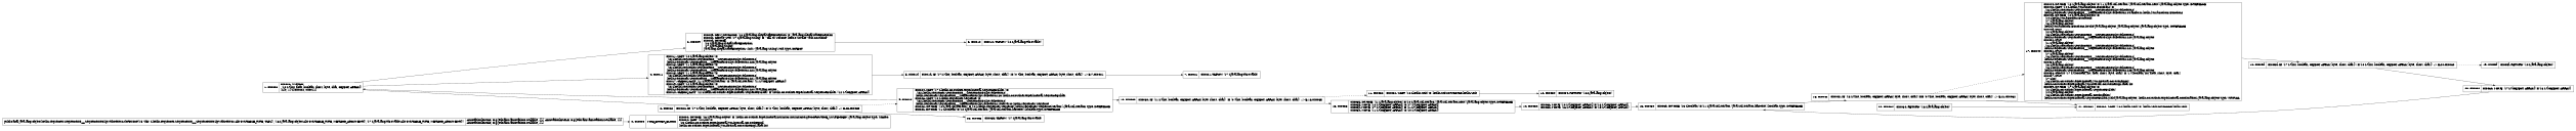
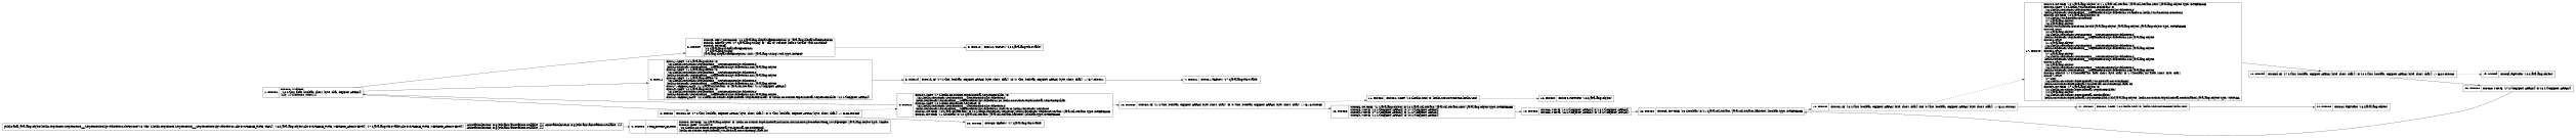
  digraph {
    rankdir=LR
    node [shape=record]
    n1 [label="{0\:\ 0x0000|MTH_ENTER_BLOCK\l|0x0000: INVOKE  (r6 I:java.lang.Object) =  kotlin.coroutines.experimental.intrinsics.IntrinsicsKt.getCOROUTINE_SUSPENDED():java.lang.Object type: STATIC \l0x0004: IGET  (r0 I:int) = \l  (r5 I:kotlin.coroutines.experimental.jvm.internal.CoroutineImpl)\l kotlin.coroutines.experimental.jvm.internal.CoroutineImpl.label int \l}"]
    n2 [label="{1\:\ 0x0006|0x0006: SWITCH  \l  (r0 I:?[int, float, boolean, short, byte, char, OBJECT, ARRAY])\l k:[0, 1] t:[0x0022, 0x0011] \l}"]
    n3 [label="{2\:\ 0x0009|0x0009: NEW_INSTANCE  (r6 I:java.lang.IllegalStateException) =  java.lang.IllegalStateException \l0x000b: CONST_STR  (r7 I:java.lang.String) =  \"call to 'resume' before 'invoke' with coroutine\" \l0x000d: INVOKE  \l  (r6 I:java.lang.IllegalStateException)\l  (r7 I:java.lang.String)\l java.lang.IllegalStateException.\<init\>(java.lang.String):void type: DIRECT \l}"]
    n4 [label="{4\:\ 0x0011|0x0011: IGET  (r0 I:java.lang.Object) = \l  (r5 I:kotlin.sequences.SequencesKt___SequencesKt$zipWithNext$2)\l kotlin.sequences.SequencesKt___SequencesKt$zipWithNext$2.L$3 java.lang.Object \l0x0013: IGET  (r1 I:java.lang.Object) = \l  (r5 I:kotlin.sequences.SequencesKt___SequencesKt$zipWithNext$2)\l kotlin.sequences.SequencesKt___SequencesKt$zipWithNext$2.L$2 java.lang.Object \l0x0015: IGET  (r1 I:java.lang.Object) = \l  (r5 I:kotlin.sequences.SequencesKt___SequencesKt$zipWithNext$2)\l kotlin.sequences.SequencesKt___SequencesKt$zipWithNext$2.L$1 java.lang.Object \l0x0017: CHECK_CAST  (r1 I:java.util.Iterator) = (java.util.Iterator) (r1 I:?[OBJECT, ARRAY]) \l0x0019: IGET  (r2 I:java.lang.Object) = \l  (r5 I:kotlin.sequences.SequencesKt___SequencesKt$zipWithNext$2)\l kotlin.sequences.SequencesKt___SequencesKt$zipWithNext$2.L$0 java.lang.Object \l0x001b: CHECK_CAST  (r2 I:kotlin.coroutines.experimental.SequenceBuilder) = (kotlin.coroutines.experimental.SequenceBuilder) (r2 I:?[OBJECT, ARRAY]) \l}"]
    n5 [label="{8\:\ 0x0022|0x0022: IF  (r7 I:?[int, boolean, OBJECT, ARRAY, byte, short, char]) != (0 ?[int, boolean, OBJECT, ARRAY, byte, short, char])  \-\> B:23:0x0065 \l}"]
    n6 [label="{3\:\ 0x0010|0x0010: THROW  (r6 I:java.lang.Throwable) \l}"]
    n7 [label="{5\:\ 0x001d|0x001d: IF  (r7 I:?[int, boolean, OBJECT, ARRAY, byte, short, char]) != (0 ?[int, boolean, OBJECT, ARRAY, byte, short, char])  \-\> B:7:0x0021 \l}"]
    n8 [label="{9\:\ 0x0024|0x0024: IGET  (r7 I:kotlin.coroutines.experimental.SequenceBuilder) = \l  (r5 I:kotlin.sequences.SequencesKt___SequencesKt$zipWithNext$2)\l kotlin.sequences.SequencesKt___SequencesKt$zipWithNext$2.p$ kotlin.coroutines.experimental.SequenceBuilder \l0x0026: IGET  (r0 I:kotlin.sequences.Sequence) = \l  (r5 I:kotlin.sequences.SequencesKt___SequencesKt$zipWithNext$2)\l kotlin.sequences.SequencesKt___SequencesKt$zipWithNext$2.receiver$0 kotlin.sequences.Sequence \l0x0028: INVOKE  (r0 I:java.util.Iterator) = (r0 I:kotlin.sequences.Sequence) kotlin.sequences.Sequence.iterator():java.util.Iterator type: INTERFACE \l0x002c: INVOKE  (r1 I:boolean) = (r0 I:java.util.Iterator) java.util.Iterator.hasNext():boolean type: INTERFACE \l}"]
    n9 [label="{23\:\ 0x0065|0x0065: THROW  (r7 I:java.lang.Throwable) \l}"]
    n10 [label="{7\:\ 0x0021|0x0021: THROW  (r7 I:java.lang.Throwable) \l}"]
    n11 [label="{14\:\ 0x003c|0x003c: MOVE  (r0 I:?[OBJECT, ARRAY]) = (r6 I:?[OBJECT, ARRAY]) \l0x003d: MOVE  (r6 I:?[OBJECT, ARRAY]) = (r5 I:?[OBJECT, ARRAY]) \l}"]
    n12 [label="{15\:\ 0x003e|0x003e: INVOKE  (r3 I:boolean) = (r1 I:java.util.Iterator) java.util.Iterator.hasNext():boolean type: INTERFACE \l}"]
    n13 [label="{10\:\ 0x0030|0x0030: IF  (r1 I:?[int, boolean, OBJECT, ARRAY, byte, short, char]) != (0 ?[int, boolean, OBJECT, ARRAY, byte, short, char])  \-\> B:13:0x0035 \l}"]
    n14 [label="{11\:\ 0x0032|0x0032: SGET  (r6 I:kotlin.Unit) =  kotlin.Unit.INSTANCE kotlin.Unit \l}"]
    n15 [label="{13\:\ 0x0035|0x0035: INVOKE  (r1 I:java.lang.Object) = (r0 I:java.util.Iterator) java.util.Iterator.next():java.lang.Object type: INTERFACE \l0x0039: MOVE  (r2 I:?[OBJECT, ARRAY]) = (r7 I:?[OBJECT, ARRAY]) \l0x003a: MOVE  (r7 I:?[OBJECT, ARRAY]) = (r1 I:?[OBJECT, ARRAY]) \l0x003b: MOVE  (r1 I:?[OBJECT, ARRAY]) = (r0 I:?[OBJECT, ARRAY]) \l}"]
    n16 [label="{12\:\ 0x0034|0x0034: RETURN  (r6 I:java.lang.Object) \l}"]
    n17 [label="{16\:\ 0x0042|0x0042: IF  (r3 I:?[int, boolean, OBJECT, ARRAY, byte, short, char]) == (0 ?[int, boolean, OBJECT, ARRAY, byte, short, char])  \-\> B:21:0x0062 \l}"]
    n18 [label="{17\:\ 0x0044|0x0044: INVOKE  (r3 I:java.lang.Object) = (r1 I:java.util.Iterator) java.util.Iterator.next():java.lang.Object type: INTERFACE \l0x0048: IGET  (r4 I:kotlin.jvm.functions.Function2) = \l  (r6 I:kotlin.sequences.SequencesKt___SequencesKt$zipWithNext$2)\l kotlin.sequences.SequencesKt___SequencesKt$zipWithNext$2.$transform kotlin.jvm.functions.Function2 \l0x004a: INVOKE  (r4 I:java.lang.Object) = \l  (r4 I:kotlin.jvm.functions.Function2)\l  (r7 I:java.lang.Object)\l  (r3 I:java.lang.Object)\l kotlin.jvm.functions.Function2.invoke(java.lang.Object, java.lang.Object):java.lang.Object type: INTERFACE \l0x004e: IPUT  \l  (r2 I:java.lang.Object)\l  (r6 I:kotlin.sequences.SequencesKt___SequencesKt$zipWithNext$2)\l kotlin.sequences.SequencesKt___SequencesKt$zipWithNext$2.L$0 java.lang.Object \l0x0050: IPUT  \l  (r1 I:java.lang.Object)\l  (r6 I:kotlin.sequences.SequencesKt___SequencesKt$zipWithNext$2)\l kotlin.sequences.SequencesKt___SequencesKt$zipWithNext$2.L$1 java.lang.Object \l0x0052: IPUT  \l  (r7 I:java.lang.Object)\l  (r6 I:kotlin.sequences.SequencesKt___SequencesKt$zipWithNext$2)\l kotlin.sequences.SequencesKt___SequencesKt$zipWithNext$2.L$2 java.lang.Object \l0x0054: IPUT  \l  (r3 I:java.lang.Object)\l  (r6 I:kotlin.sequences.SequencesKt___SequencesKt$zipWithNext$2)\l kotlin.sequences.SequencesKt___SequencesKt$zipWithNext$2.L$3 java.lang.Object \l0x0056: CONST  (r7 I:?[boolean, int, float, short, byte, char]) = (1 ?[boolean, int, float, short, byte, char]) \l0x0057: IPUT  \l  (r7 I:int)\l  (r6 I:kotlin.coroutines.experimental.jvm.internal.CoroutineImpl)\l kotlin.coroutines.experimental.jvm.internal.CoroutineImpl.label int \l0x0059: INVOKE  (r7 I:java.lang.Object) = \l  (r2 I:kotlin.coroutines.experimental.SequenceBuilder)\l  (r4 I:java.lang.Object)\l  (r6 I:kotlin.coroutines.experimental.Continuation)\l kotlin.coroutines.experimental.SequenceBuilder.yield(java.lang.Object, kotlin.coroutines.experimental.Continuation):java.lang.Object type: VIRTUAL \l}"]
    n19 [label="{21\:\ 0x0062|0x0062: SGET  (r6 I:kotlin.Unit) =  kotlin.Unit.INSTANCE kotlin.Unit \l}"]
    n20 [label="{18\:\ 0x005d|0x005d: IF  (r7 I:?[int, boolean, OBJECT, ARRAY, byte, short, char]) != (r0 I:?[int, boolean, OBJECT, ARRAY, byte, short, char])  \-\> B:20:0x0060 \l}"]
    n21 [label="{22\:\ 0x0064|0x0064: RETURN  (r6 I:java.lang.Object) \l}"]
    n22 [label="{19\:\ 0x005f|0x005f: RETURN  (r0 I:java.lang.Object) \l}"]
    n23 [label="{20\:\ 0x0060|0x0060: MOVE  (r7 I:?[OBJECT, ARRAY]) = (r3 I:?[OBJECT, ARRAY]) \l}"]
    n24 [label="{public final java.lang.Object kotlin.sequences.SequencesKt___SequencesKt$zipWithNext$2.doResume((r5 'this' I:kotlin.sequences.SequencesKt___SequencesKt$zipWithNext$2 A[IMMUTABLE_TYPE, THIS]), (r6 I:java.lang.Object A[IMMUTABLE_TYPE, METHOD_ARGUMENT]), (r7 I:java.lang.Throwable A[IMMUTABLE_TYPE, METHOD_ARGUMENT]))  | Annotation[BUILD, org.jetbrains.annotations.Nullable, \{\}], Annotation[BUILD, org.jetbrains.annotations.Nullable, \{\}]\lAnnotation[BUILD, org.jetbrains.annotations.Nullable, \{\}]\l}"]
    n2 -> n3
    n2 -> n4
    n2 -> n5
    n3 -> n6
    n4 -> n7
    n5 -> n8 [style=dashed]
    n5 -> n9
    n7 -> n10
    n8 -> n2
    n8 -> n13
    n11 -> n12
    n12 -> n17
    n13 -> n14 [style=dashed]
    n13 -> n15
    n14 -> n16
    n15 -> n11
    n17 -> n18 [style=dashed]
    n17 -> n19
    n18 -> n20
-   n21 -> n19
+   n19 -> n21
    n20 -> n22 [style=dashed]
    n20 -> n23
    n23 -> n12
    n24 -> n1
  }
